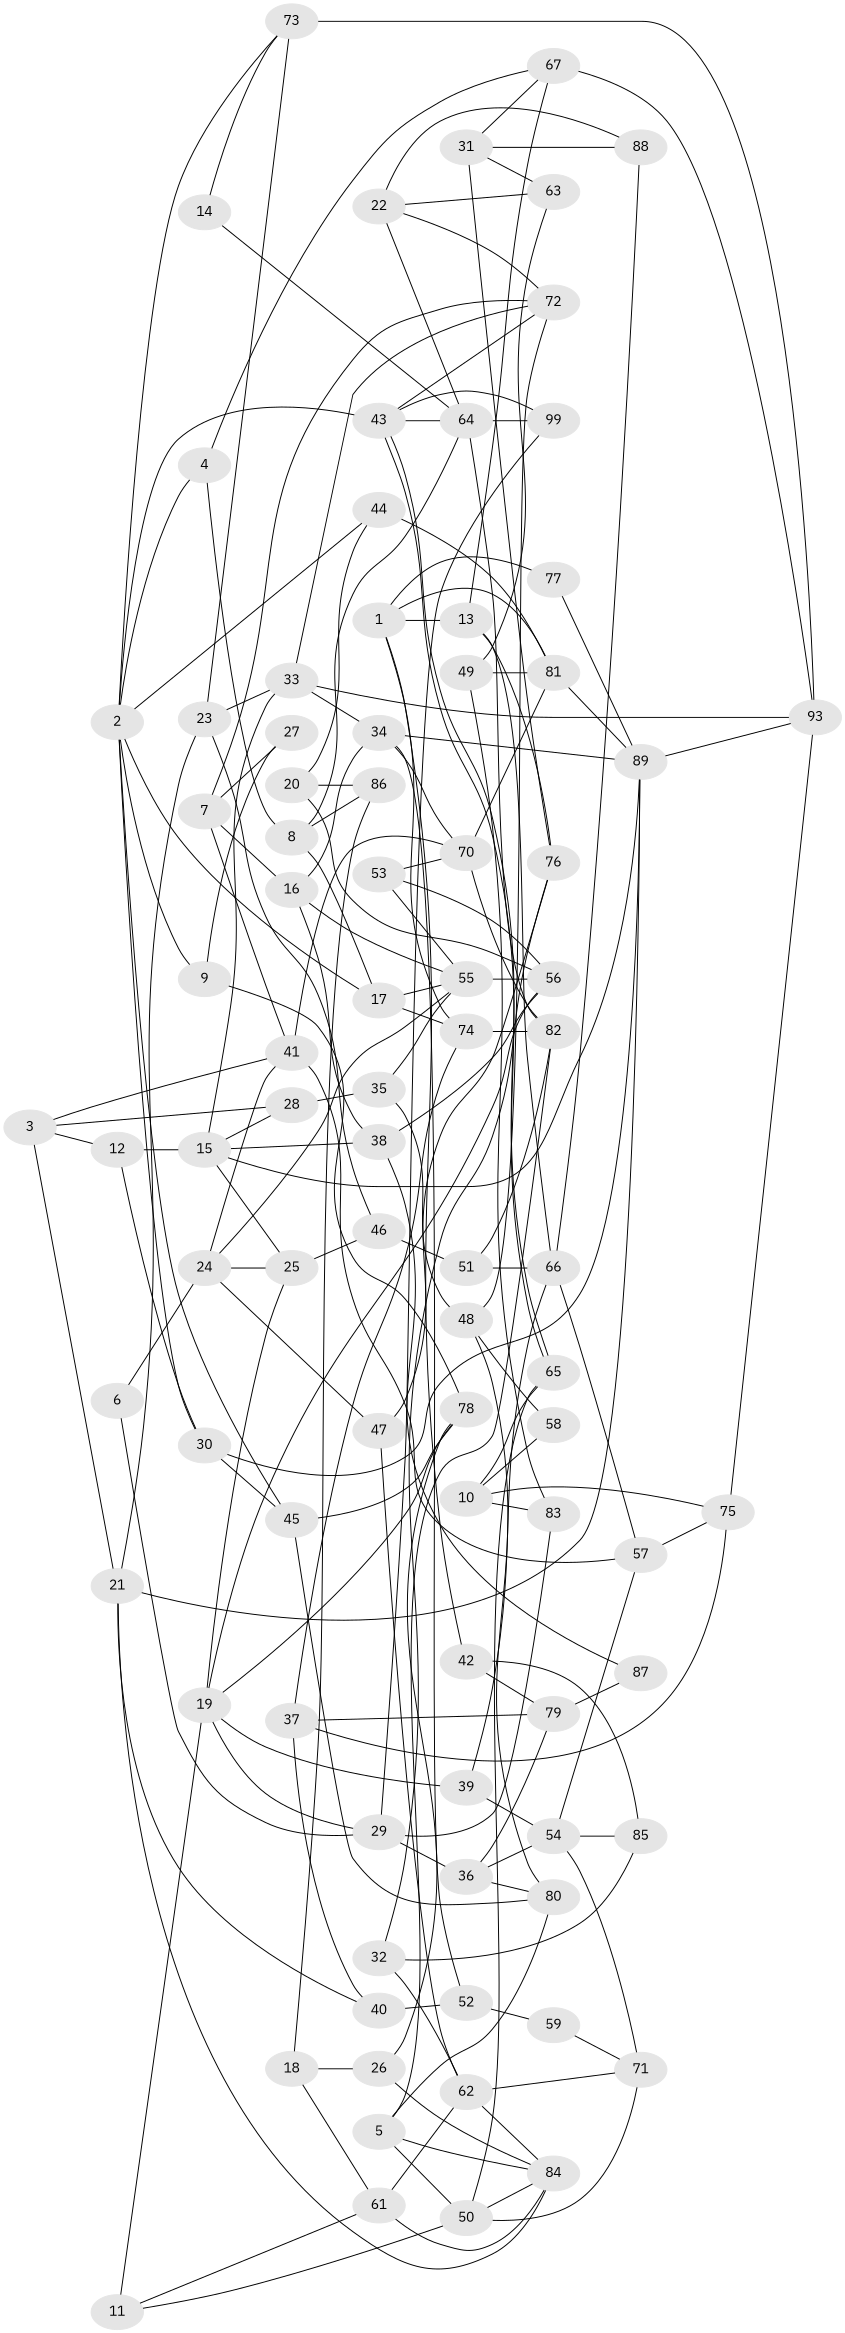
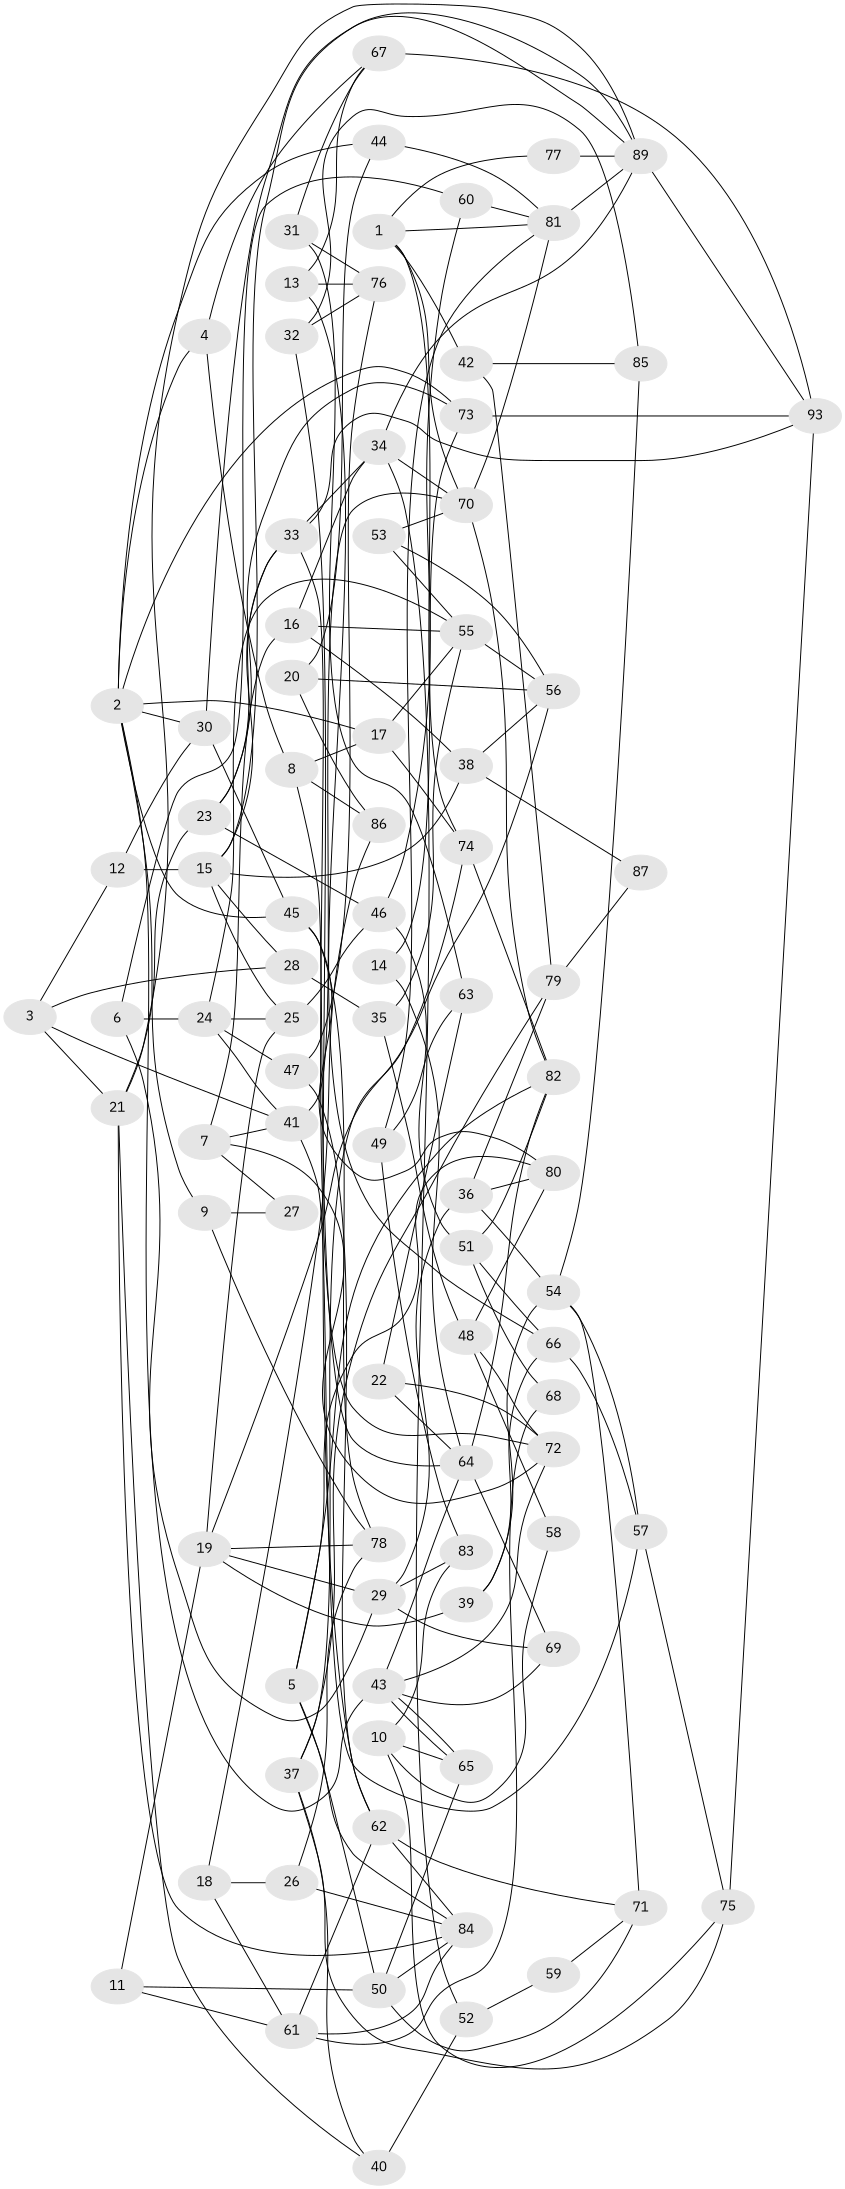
  graph {
    fontname="IBM Plex Sans"
    rankdir=LR
    node [color=gray90 fontname="IBM Plex Sans" style=filled]
    edge [fontname="IBM Plex Sans"]
    1
    13
    42
    74
    77
    81
    67
    66
    76
    85
    79
    82
    89
    2
    4
    9
    17
    30
    43
    44
    45
    73
    8
    27
    78
    55
    72
    64
    65
-   69 [label=99]
+   69
    80
    n32 [label=93]
    3
    12
    21
    28
    41
    15
    84
    23
    40
    35
    70
    57
    86
    5
    50
    71
    6
    24
    29
+   60
    25
    47
    83
    36
    7
    16
    38
    34
    10
    58
    75
    11
    19
    61
    39
    56
    62
+   68
    33
-   88
    14
    46
    87
    52
    18
    26
    54
    20
    22
    63
    51
    48
    31
    32
    59
    37
    49
    53
-   1 -- 13
+   1 -- 70
    1 -- 42
    1 -- 74
    1 -- 77
    1 -- 81
    13 -- 67
    13 -- 66
    13 -- 76
    42 -- 85
    42 -- 79
    74 -- 82
    77 -- 89
    81 -- 89
    67 -- n32
    66 -- 57
-   66 -- 88
    79 -- 87
    89 -- n32
    2 -- 4
    2 -- 9
    2 -- 17
    2 -- 30
    2 -- 43
    2 -- 44
    2 -- 45
    2 -- 73
    4 -- 67
    4 -- 8
    9 -- 27
    9 -- 78
    17 -- 74
    17 -- 55
    30 -- 89
    30 -- 45
    43 -- 72
    43 -- 64
    43 -- 65
    43 -- 65
    43 -- 69
    44 -- 81
    45 -- 78
    45 -- 80
    73 -- n32
    8 -- 17
    8 -- 64
    8 -- 86
    55 -- 56
    64 -- 82
    64 -- 69
    3 -- 12
    3 -- 21
    3 -- 28
    3 -- 41
    12 -- 30
    12 -- 15
    21 -- 89
    21 -- 84
    21 -- 23
    21 -- 40
    28 -- 35
    41 -- 70
    41 -- 57
    15 -- 89
    15 -- 28
    15 -- 25
    15 -- 38
    15 -- 33
    23 -- 73
    23 -- 33
    23 -- 46
    40 -- 52
    35 -- 55
    35 -- 48
    70 -- 81
    70 -- 82
    57 -- 75
    5 -- 82
    5 -- 80
    5 -- 84
    5 -- 50
    50 -- 65
    50 -- 84
    50 -- 71
    6 -- 24
    6 -- 29
+   6 -- 60
    24 -- 55
    24 -- 41
    24 -- 25
    24 -- 47
    29 -- 69
    29 -- 83
    29 -- 36
+   60 -- 81
    25 -- 46
    47 -- 76
    47 -- 62
    36 -- 79
    36 -- 80
    36 -- 54
    7 -- 27
    7 -- 72
    7 -- 41
    7 -- 16
    16 -- 55
    16 -- 38
    16 -- 34
    38 -- 56
    38 -- 87
    34 -- 89
    34 -- 70
    34 -- 52
    10 -- 65
    10 -- 83
    10 -- 58
    10 -- 75
    75 -- n32
    11 -- 50
    11 -- 19
    11 -- 61
    19 -- 78
    19 -- 29
    19 -- 25
    19 -- 39
    19 -- 56
    61 -- 84
    61 -- 62
+   61 -- 68
    39 -- 66
    39 -- 54
    62 -- 84
    62 -- 71
    33 -- 72
    33 -- n32
    33 -- 34
    14 -- 73
    14 -- 64
+   46 -- 60
    46 -- 51
    52 -- 59
    18 -- 86
    18 -- 61
    18 -- 26
    26 -- 78
    26 -- 84
    54 -- 85
    54 -- 57
    54 -- 71
    20 -- 44
    20 -- 86
    20 -- 56
    22 -- 72
    22 -- 64
-   22 -- 88
    22 -- 63
    51 -- 66
    51 -- 82
+   51 -- 68
    48 -- 72
    48 -- 80
    48 -- 58
    31 -- 67
    31 -- 76
-   31 -- 88
    31 -- 63
    32 -- 76
    32 -- 85
    32 -- 62
    59 -- 71
    37 -- 74
    37 -- 79
    37 -- 40
    37 -- 75
    49 -- 81
    49 -- 83
    49 -- 63
    53 -- 55
    53 -- 70
    53 -- 56
  }
